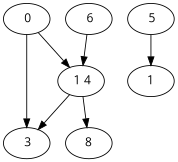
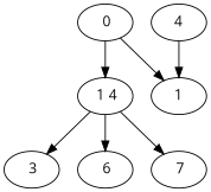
  digraph {
    fontname="Open Sans"
    node [fontname="Open Sans"]
    edge [fontname="Open Sans"]
    " 0"
    " 3"
    " 1 4"
    " 6"
-   " 7" [label=8]
+   " 7"
    n6 [label=1]
-   " 5"
-   " 0" -> " 3"
+   " 5" [label=4]
+   " 0" -> n6
    " 0" -> " 1 4"
    " 1 4" -> " 3"
-   " 6" -> " 1 4"
+   " 1 4" -> " 6"
    " 1 4" -> " 7"
    " 5" -> n6
  }
